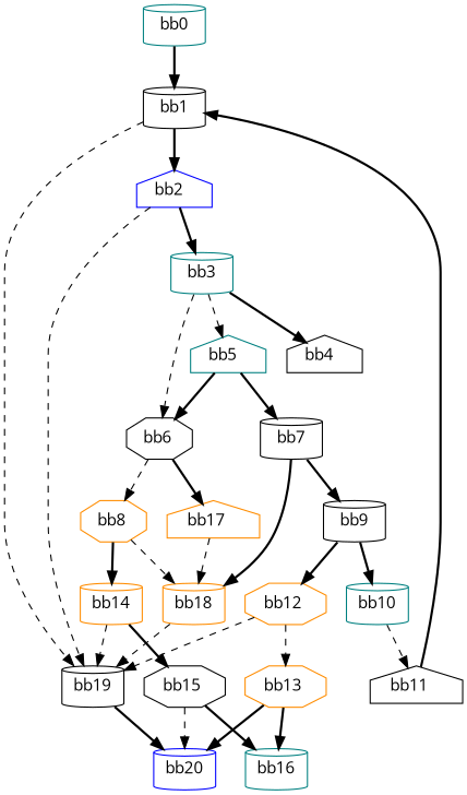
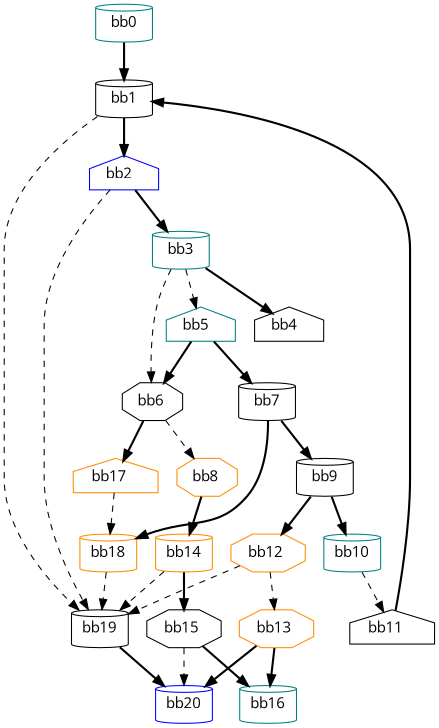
  digraph {
    fontname="Open Sans"
    node [color=black fontname="Open Sans" shape=cylinder]
    edge [fontname="Open Sans" style=bold]
    n1 [color=teal label="bb0\l"]
    n2 [label="bb1\l"]
    n3 [color=blue label="bb2\l" shape=house]
    n4 [label="bb19\l"]
    n5 [color=teal label="bb3\l"]
    n6 [color=blue label="bb20\l"]
    n7 [label="bb4\l" shape=house]
    n8 [color=teal label="bb5\l" shape=house]
    n9 [label="bb6\l" shape=octagon]
    n10 [label="bb7\l"]
    n11 [color=darkorange label="bb8\l" shape=octagon]
    n12 [color=darkorange label="bb17\l" shape=house]
    n13 [label="bb9\l"]
    n14 [color=darkorange label="bb18\l"]
    n15 [color=darkorange label="bb14\l"]
    n16 [color=teal label="bb10\l"]
    n17 [color=darkorange label="bb12\l" shape=octagon]
    n18 [label="bb15\l" shape=octagon]
    n19 [label="bb11\l" shape=house]
    n20 [color=darkorange label="bb13\l" shape=octagon]
    n21 [color=teal label="bb16\l"]
    n1 -> n2
    n2 -> n3
    n2 -> n4 [style=dashed]
    n3 -> n4 [style=dashed]
    n3 -> n5
    n4 -> n6
    n5 -> n7
    n5 -> n8 [style=dashed]
    n5 -> n9 [style=dashed]
    n8 -> n9
    n8 -> n10
    n9 -> n11 [style=dashed]
    n9 -> n12
    n10 -> n13
    n10 -> n14
-   n11 -> n14 [style=dashed]
    n11 -> n15
    n12 -> n14 [style=dashed]
    n13 -> n16
    n13 -> n17
    n14 -> n4 [style=dashed]
    n15 -> n4 [style=dashed]
    n15 -> n18
    n16 -> n19 [style=dashed]
    n17 -> n4 [style=dashed]
    n17 -> n20 [style=dashed]
    n18 -> n6 [style=dashed]
    n18 -> n21
    n19 -> n2
    n20 -> n6
    n20 -> n21
  }
